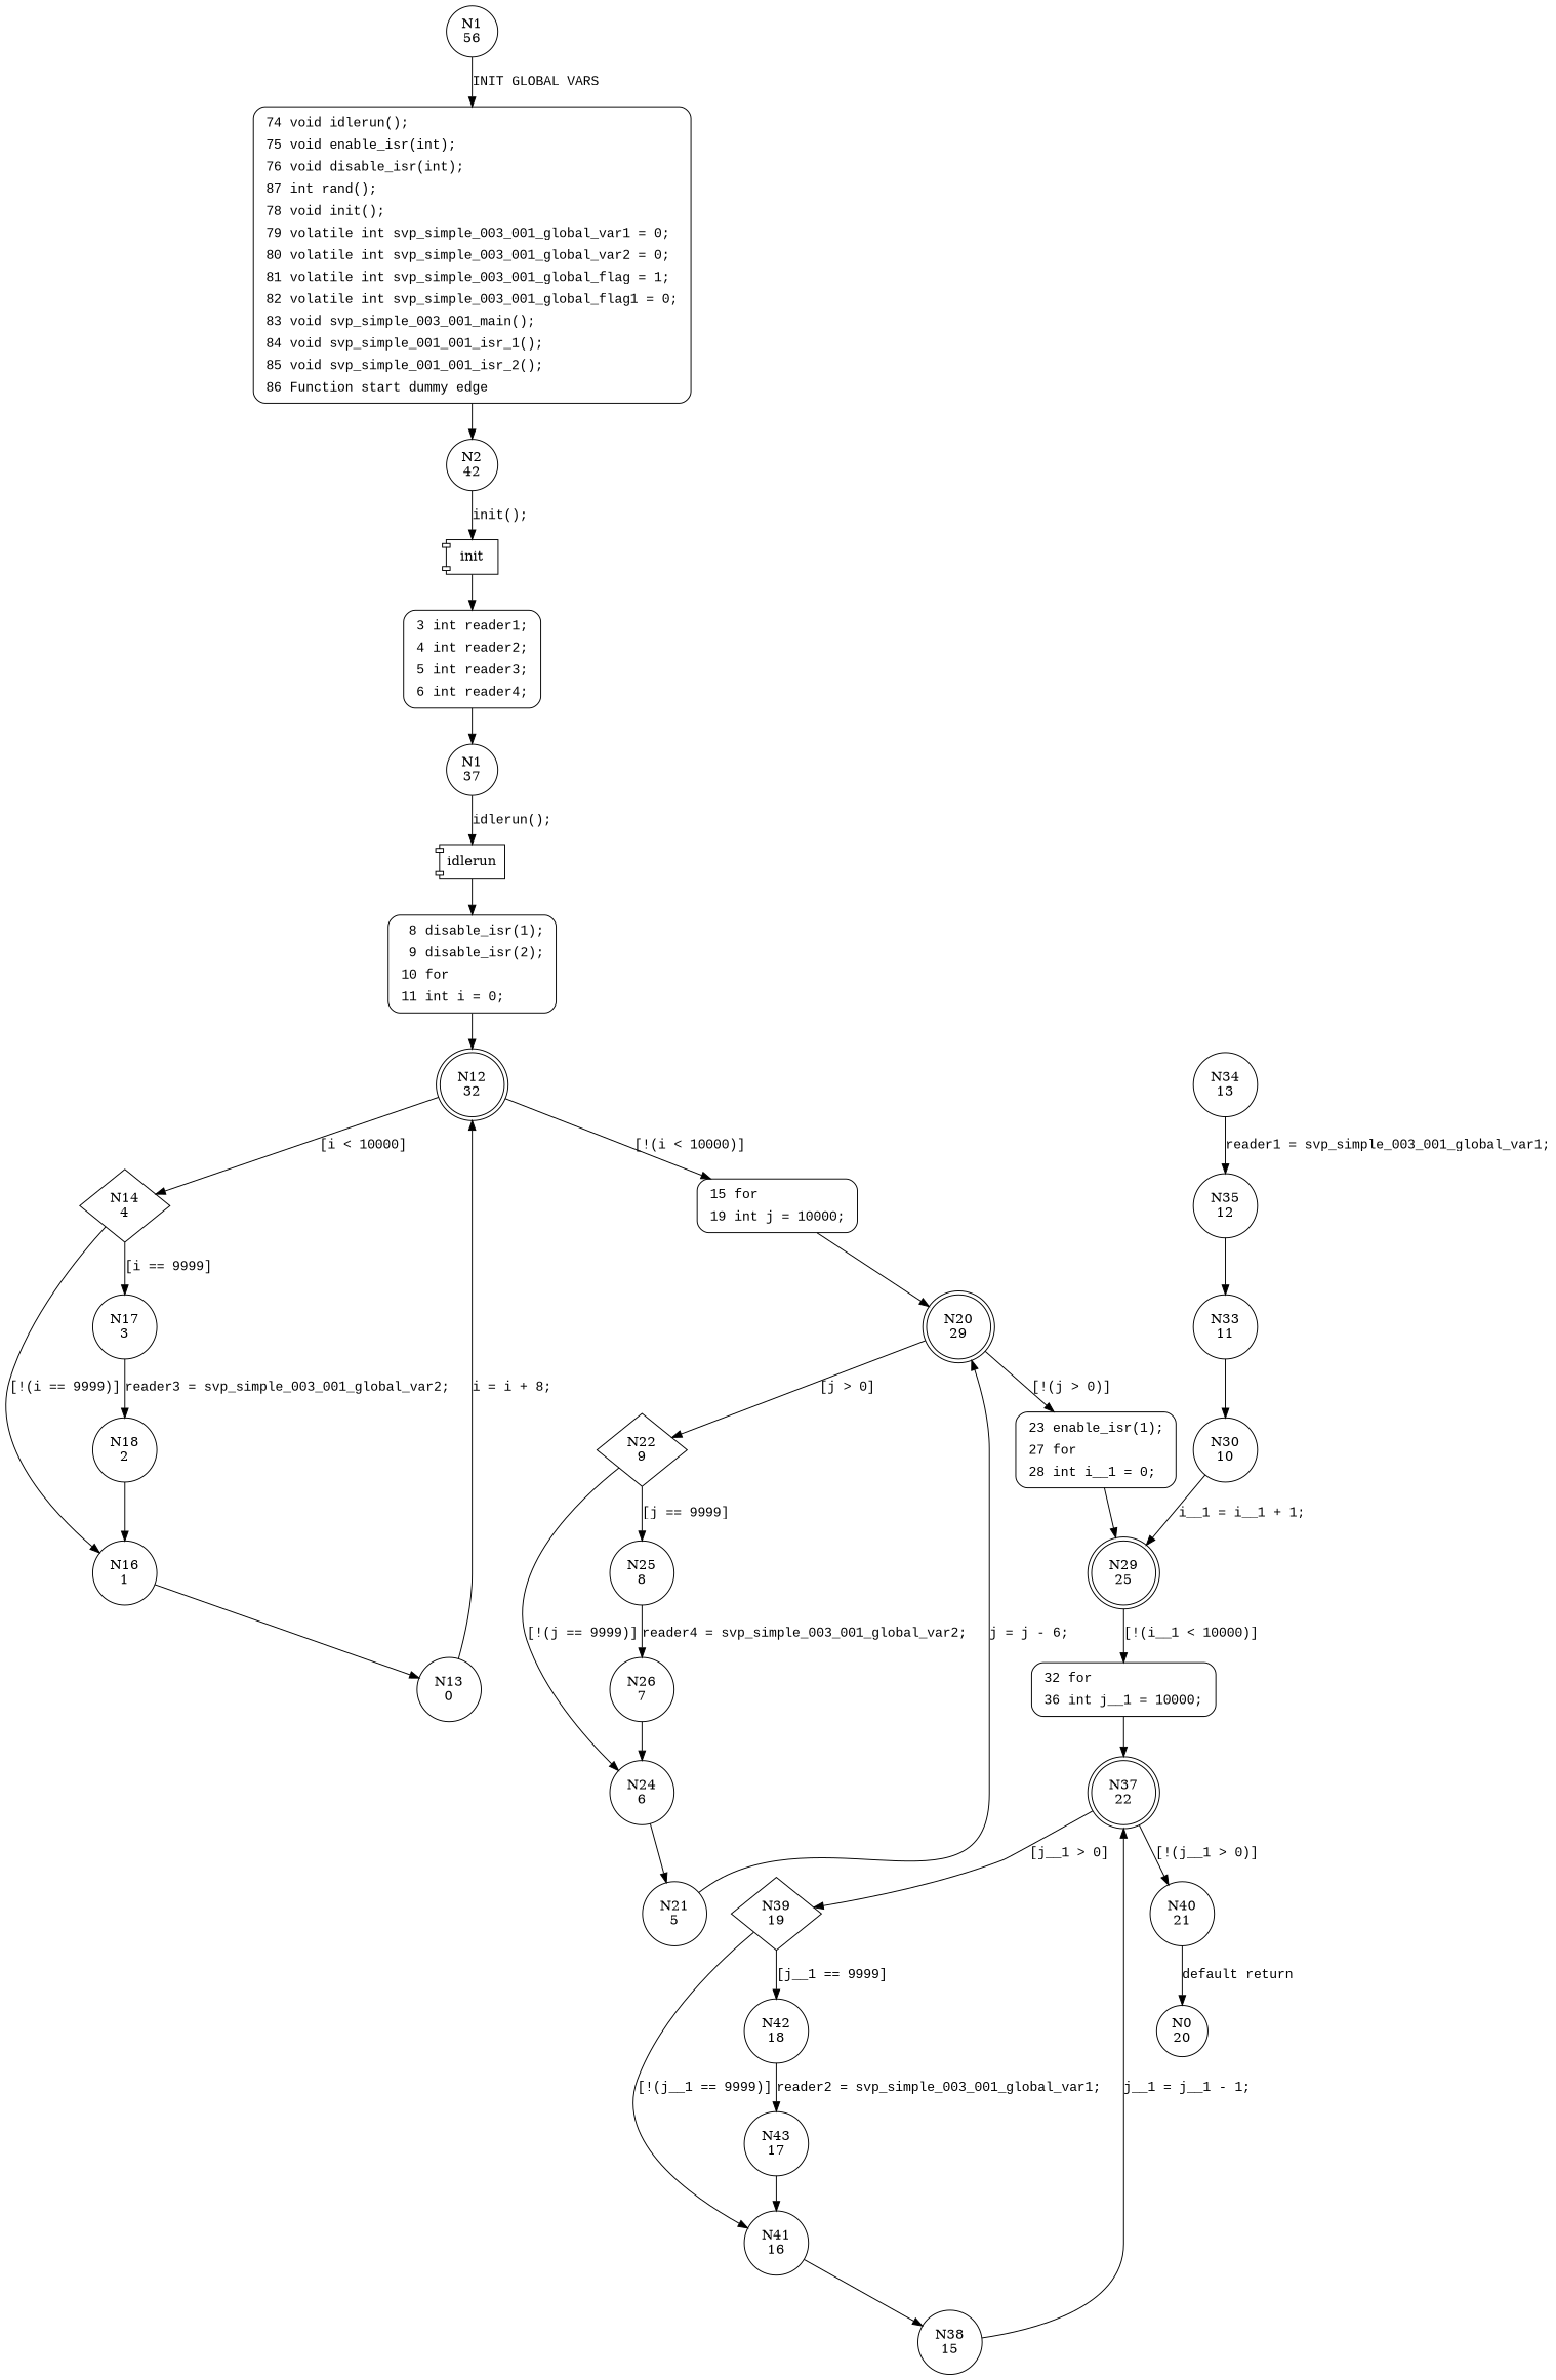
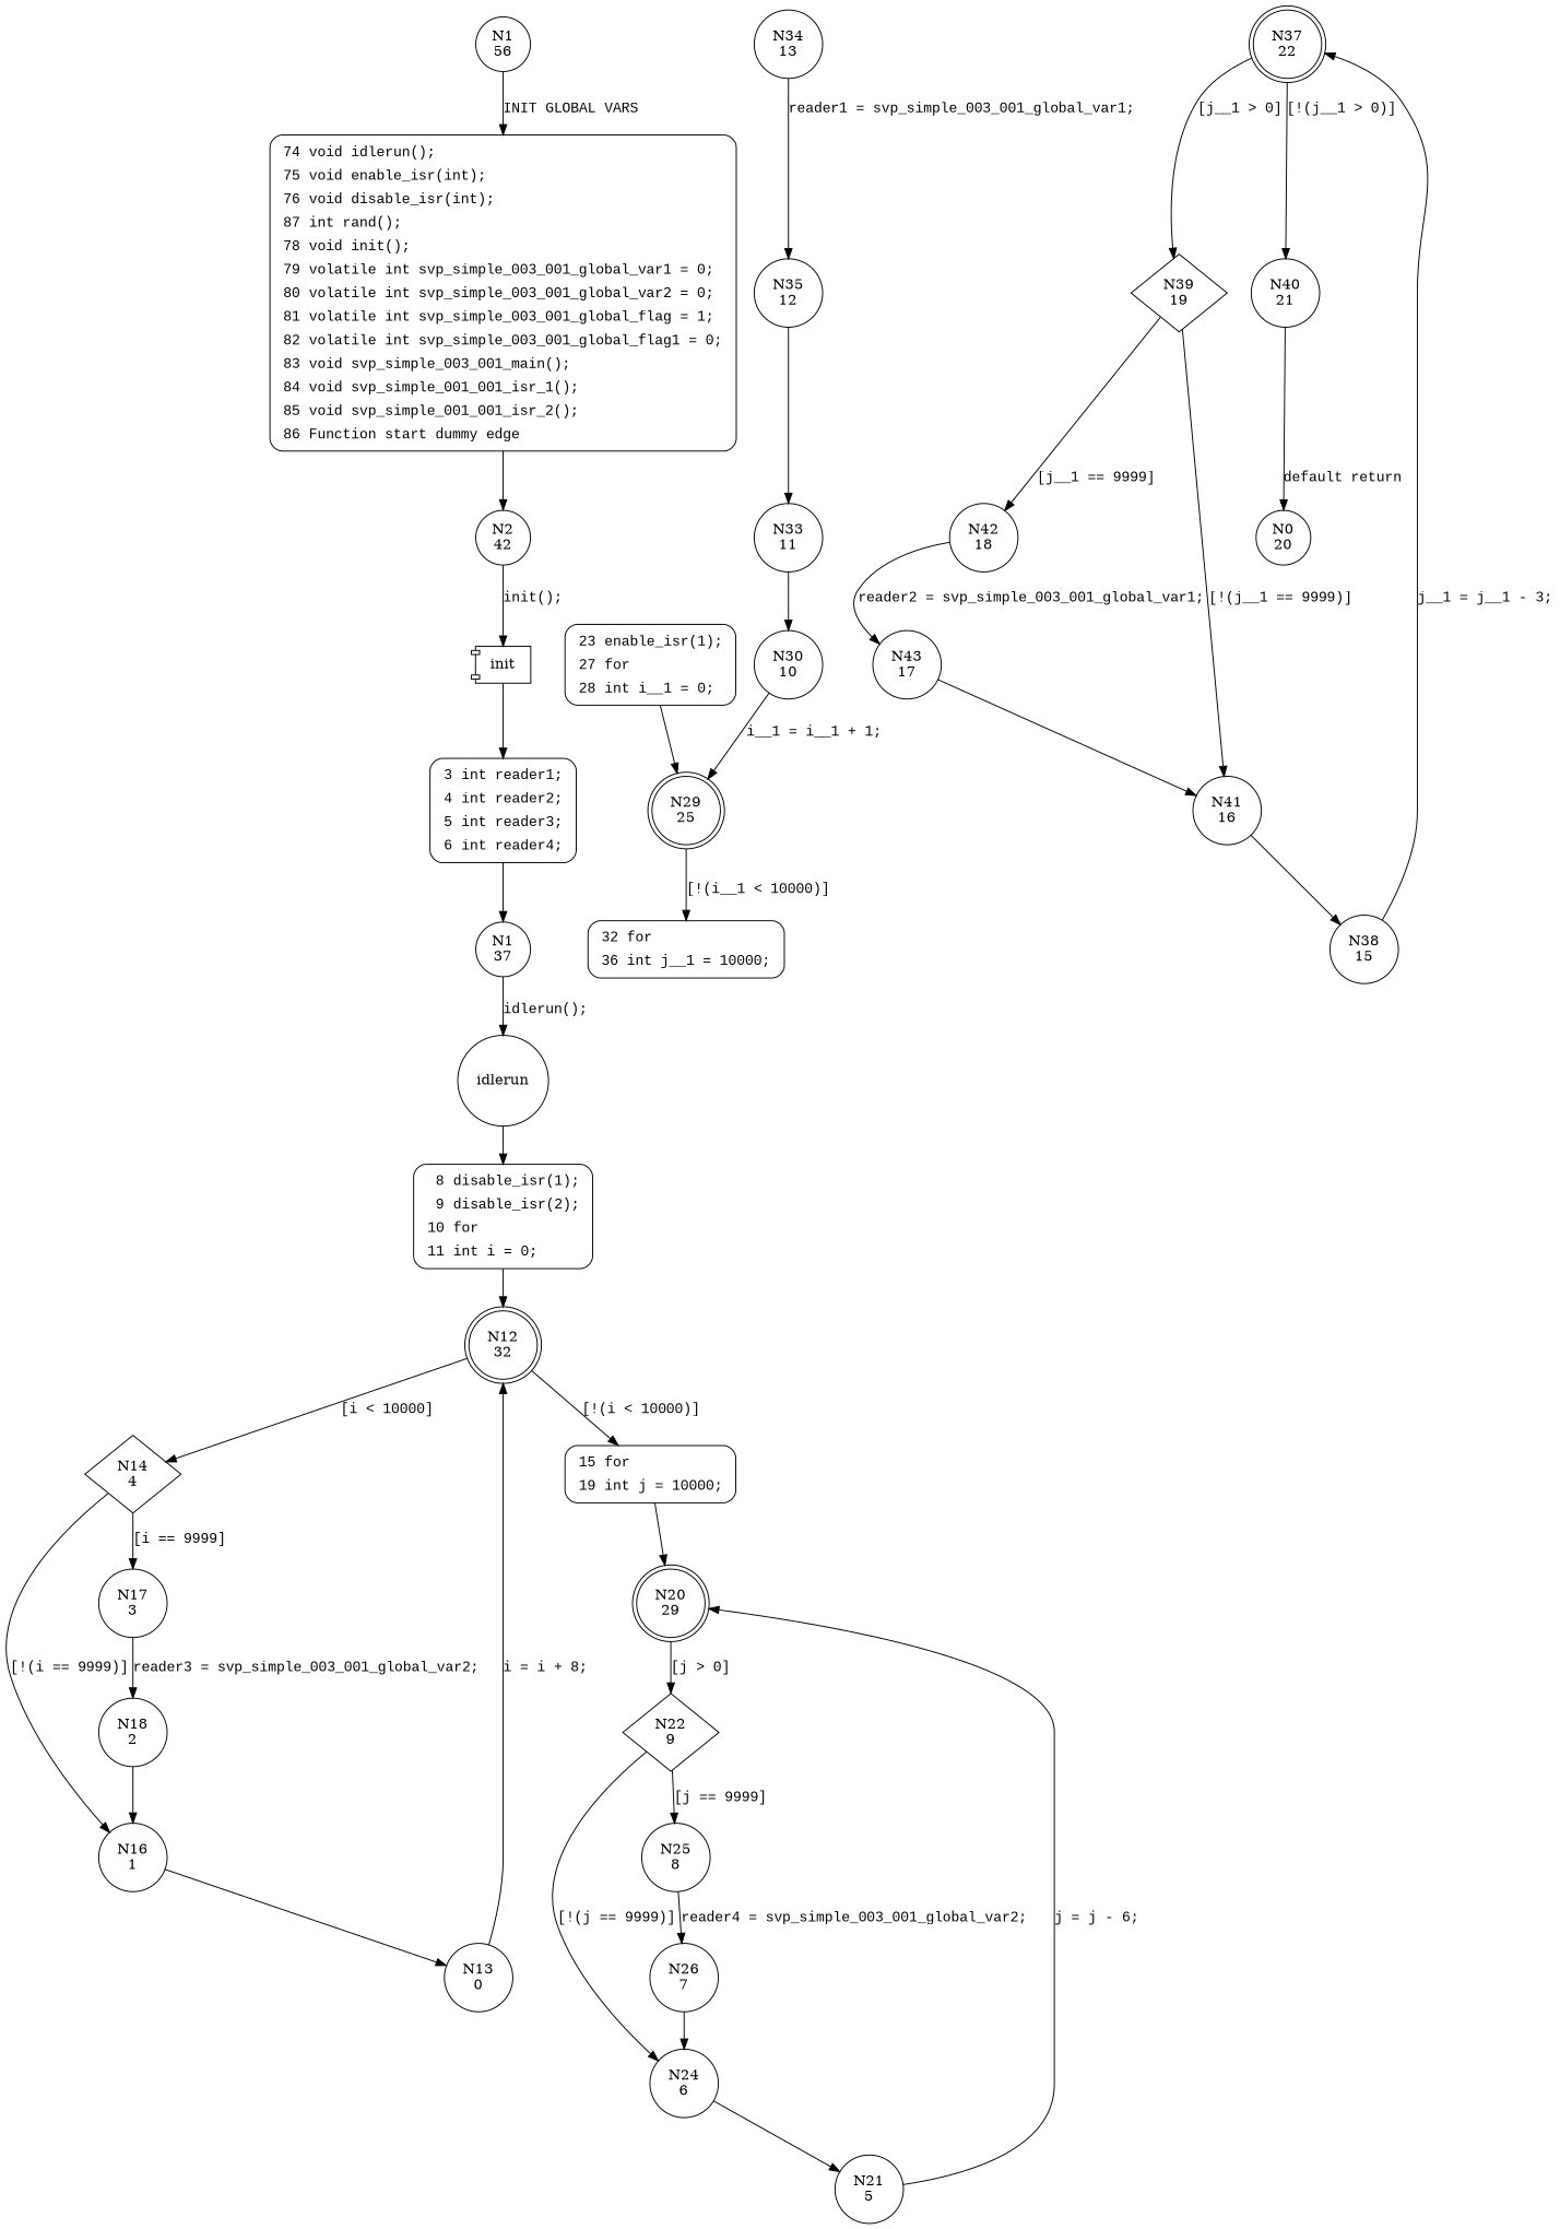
  digraph {
    node [shape=circle]
    edge [fontname="Courier New"]
    n1 [label="N1\n56"]
    n2 [fillcolor=white fontname="Courier New" label=<<table border="0" cellborder="0" cellpadding="3" bgcolor="white"><tr><td align="right">74</td><td align="left">void idlerun();</td></tr><tr><td align="right">75</td><td align="left">void enable_isr(int);</td></tr><tr><td align="right">76</td><td align="left">void disable_isr(int);</td></tr><tr><td align="right">87</td><td align="left">int rand();</td></tr><tr><td align="right">78</td><td align="left">void init();</td></tr><tr><td align="right">79</td><td align="left">volatile int svp_simple_003_001_global_var1 = 0;</td></tr><tr><td align="right">80</td><td align="left">volatile int svp_simple_003_001_global_var2 = 0;</td></tr><tr><td align="right">81</td><td align="left">volatile int svp_simple_003_001_global_flag = 1;</td></tr><tr><td align="right">82</td><td align="left">volatile int svp_simple_003_001_global_flag1 = 0;</td></tr><tr><td align="right">83</td><td align="left">void svp_simple_003_001_main();</td></tr><tr><td align="right">84</td><td align="left">void svp_simple_001_001_isr_1();</td></tr><tr><td align="right">85</td><td align="left">void svp_simple_001_001_isr_2();</td></tr><tr><td align="right">86</td><td align="left">Function start dummy edge</td></tr></table>> penwidth=1 shape=Mrecord style="filled,bold"]
    n3 [label="N2\n42"]
    n4 [label=init shape=component]
    n5 [fillcolor=white fontname="Courier New" label=<<table border="0" cellborder="0" cellpadding="3" bgcolor="white"><tr><td align="right">3</td><td align="left">int reader1;</td></tr><tr><td align="right">4</td><td align="left">int reader2;</td></tr><tr><td align="right">5</td><td align="left">int reader3;</td></tr><tr><td align="right">6</td><td align="left">int reader4;</td></tr></table>> penwidth=1 shape=Mrecord style="filled,bold"]
    n6 [label="N1\n37"]
-   n7 [label=idlerun shape=component]
+   n7 [label=idlerun]
    n8 [fillcolor=white fontname="Courier New" label=<<table border="0" cellborder="0" cellpadding="3" bgcolor="white"><tr><td align="right">8</td><td align="left">disable_isr(1);</td></tr><tr><td align="right">9</td><td align="left">disable_isr(2);</td></tr><tr><td align="right">10</td><td align="left">for</td></tr><tr><td align="right">11</td><td align="left">int i = 0;</td></tr></table>> penwidth=1 shape=Mrecord style="filled,bold"]
    n9 [label="N12\n32" shape=doublecircle]
    n10 [label="N14\n4" shape=diamond]
    n11 [fillcolor=white fontname="Courier New" label=<<table border="0" cellborder="0" cellpadding="3" bgcolor="white"><tr><td align="right">15</td><td align="left">for</td></tr><tr><td align="right">19</td><td align="left">int j = 10000;</td></tr></table>> penwidth=1 shape=Mrecord style="filled,bold"]
    n12 [label="N17\n3"]
    n13 [label="N16\n1"]
    n14 [label="N20\n29" shape=doublecircle]
    n15 [label="N18\n2"]
    n16 [label="N13\n0"]
    n17 [label="N22\n9" shape=diamond]
    n18 [fillcolor=white fontname="Courier New" label=<<table border="0" cellborder="0" cellpadding="3" bgcolor="white"><tr><td align="right">23</td><td align="left">enable_isr(1);</td></tr><tr><td align="right">27</td><td align="left">for</td></tr><tr><td align="right">28</td><td align="left">int i__1 = 0;</td></tr></table>> penwidth=1 shape=Mrecord style="filled,bold"]
    n19 [label="N25\n8"]
    n20 [label="N24\n6"]
    n21 [label="N29\n25" shape=doublecircle]
    n22 [label="N26\n7"]
    n23 [label="N21\n5"]
    n24 [fillcolor=white fontname="Courier New" label=<<table border="0" cellborder="0" cellpadding="3" bgcolor="white"><tr><td align="right">32</td><td align="left">for</td></tr><tr><td align="right">36</td><td align="left">int j__1 = 10000;</td></tr></table>> penwidth=1 shape=Mrecord style="filled,bold"]
    n25 [label="N37\n22" shape=doublecircle]
    n26 [label="N34\n13"]
    n27 [label="N35\n12"]
    n28 [label="N33\n11"]
    n29 [label="N30\n10"]
    n30 [label="N39\n19" shape=diamond]
    n31 [label="N40\n21"]
    n32 [label="N42\n18"]
    n33 [label="N41\n16"]
    n34 [label="N0\n20"]
    n35 [label="N43\n17"]
    n36 [label="N38\n15"]
    n1 -> n2 [label="INIT GLOBAL VARS"]
    n2 -> n3 [fontname=""]
    n3 -> n4 [label="init();"]
    n4 -> n5
    n5 -> n6 [fontname=""]
    n6 -> n7 [label="idlerun();"]
    n7 -> n8
    n8 -> n9 [fontname=""]
    n9 -> n10 [label="[i < 10000]"]
    n9 -> n11 [label="[!(i < 10000)]"]
    n10 -> n12 [label="[i == 9999]"]
    n10 -> n13 [label="[!(i == 9999)]"]
    n11 -> n14 [fontname=""]
    n12 -> n15 [label="reader3 = svp_simple_003_001_global_var2;"]
    n13 -> n16
    n14 -> n17 [label="[j > 0]"]
-   n14 -> n18 [label="[!(j > 0)]"]
    n15 -> n13
    n16 -> n9 [label="i = i + 8;"]
    n17 -> n19 [label="[j == 9999]"]
    n17 -> n20 [label="[!(j == 9999)]"]
    n18 -> n21 [fontname=""]
    n19 -> n22 [label="reader4 = svp_simple_003_001_global_var2;"]
    n20 -> n23
    n21 -> n24 [label="[!(i__1 < 10000)]"]
    n22 -> n20
    n23 -> n14 [label="j = j - 6;"]
-   n24 -> n25 [fontname=""]
    n25 -> n30 [label="[j__1 > 0]"]
    n25 -> n31 [label="[!(j__1 > 0)]"]
    n26 -> n27 [label="reader1 = svp_simple_003_001_global_var1;"]
    n27 -> n28
    n28 -> n29
    n29 -> n21 [label="i__1 = i__1 + 1;"]
    n30 -> n32 [label="[j__1 == 9999]"]
    n30 -> n33 [label="[!(j__1 == 9999)]"]
    n31 -> n34 [label="default return"]
    n32 -> n35 [label="reader2 = svp_simple_003_001_global_var1;"]
    n33 -> n36
    n35 -> n33
-   n36 -> n25 [label="j__1 = j__1 - 1;"]
+   n36 -> n25 [label="j__1 = j__1 - 3;"]
  }
